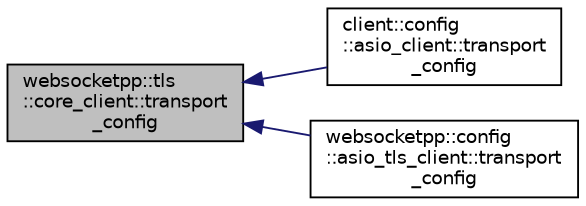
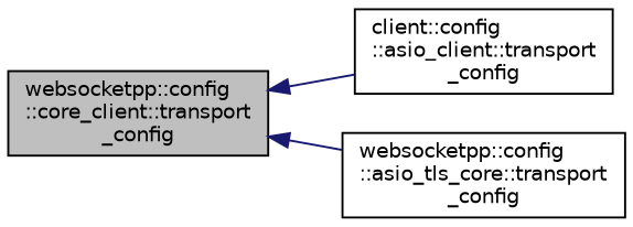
  digraph {
    rankdir=LR
    node [color=black fillcolor=white fontname=Helvetica fontsize=10 shape=record style=filled]
    edge [color=midnightblue dir=back fontname=Helvetica fontsize=10 labelfontname=Helvetica labelfontsize=10 style=solid]
-   n1 [fillcolor=grey75 fontcolor=black height=0.2 label="websocketpp::tls\l::core_client::transport\l_config" width=0.4]
+   n1 [fillcolor=grey75 fontcolor=black height=0.2 label="websocketpp::config\l::core_client::transport\l_config" width=0.4]
    n2 [height=0.2 label="client::config\l::asio_client::transport\l_config" width=0.4]
-   n3 [height=0.2 label="websocketpp::config\l::asio_tls_client::transport\l_config" width=0.4]
+   n3 [height=0.2 label="websocketpp::config\l::asio_tls_core::transport\l_config" width=0.4]
    n1 -> n2
    n1 -> n3
  }
